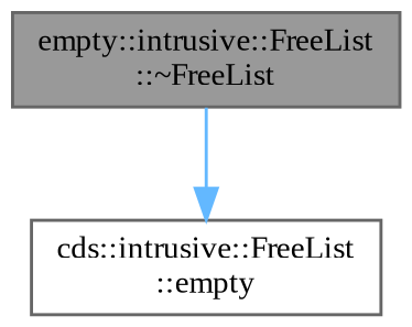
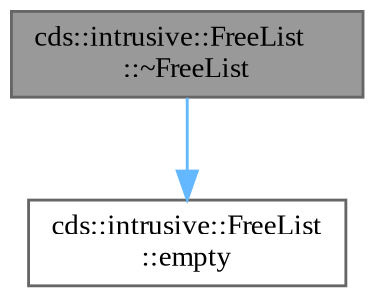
  digraph {
    rankdir=TB
    fontname="Liberation Serif"
    node [fontname="Liberation Serif" fontsize=10 shape=box style=filled]
-   n1 [color=gray40 fillcolor=grey60 fontcolor=black height=0.2 label="empty::intrusive::FreeList\l::~FreeList" width=0.4]
+   n1 [color=gray40 fillcolor=grey60 fontcolor=black height=0.2 label="cds::intrusive::FreeList\l::~FreeList" width=0.4]
    n2 [color=grey40 fillcolor=white height=0.2 label="cds::intrusive::FreeList\l::empty" width=0.4]
    n1 -> n2 [color=steelblue1 fontname="Liberation Serif" fontsize=10 labelfontname=Helvetica labelfontsize=10 style=solid]
  }
